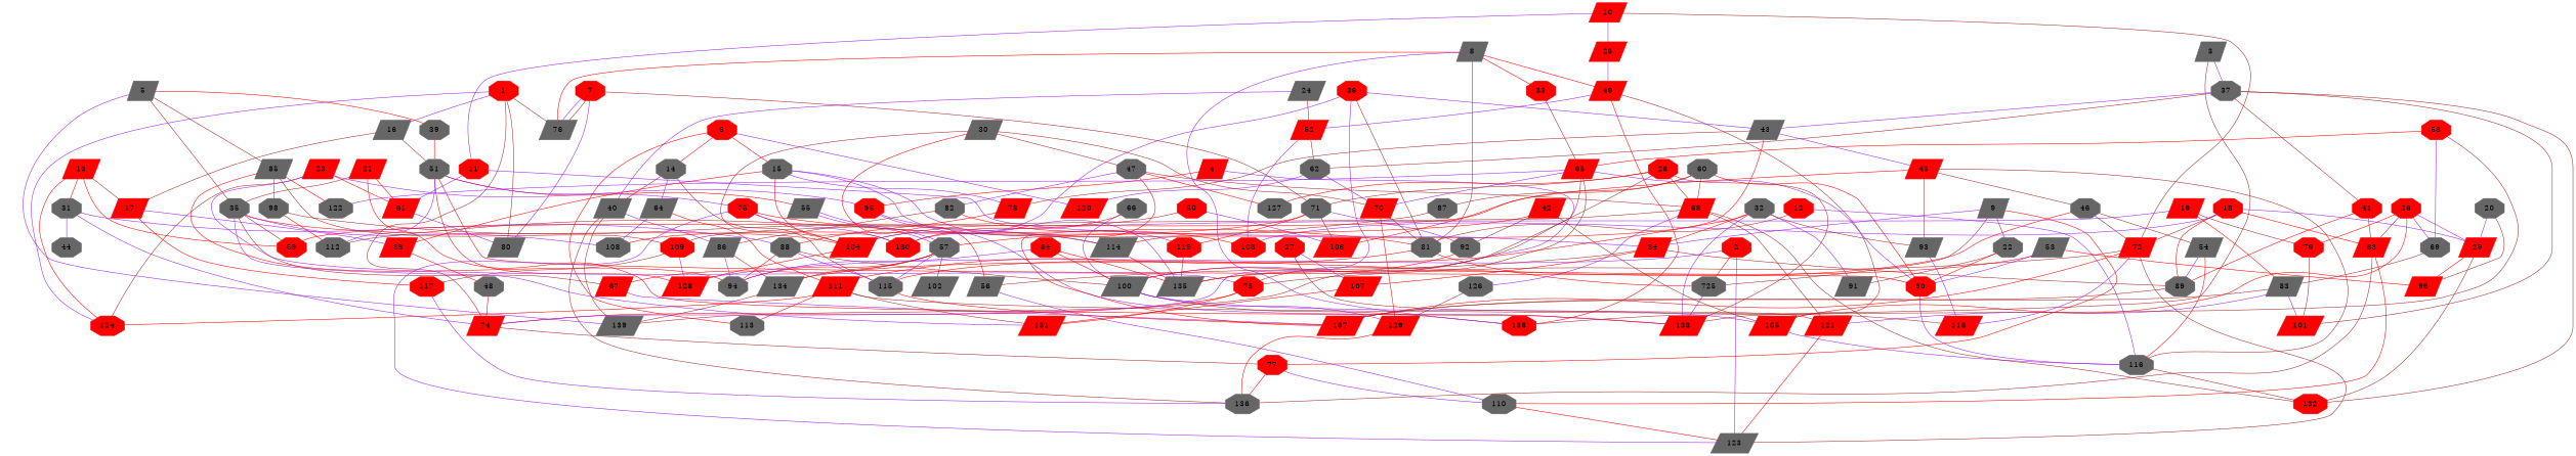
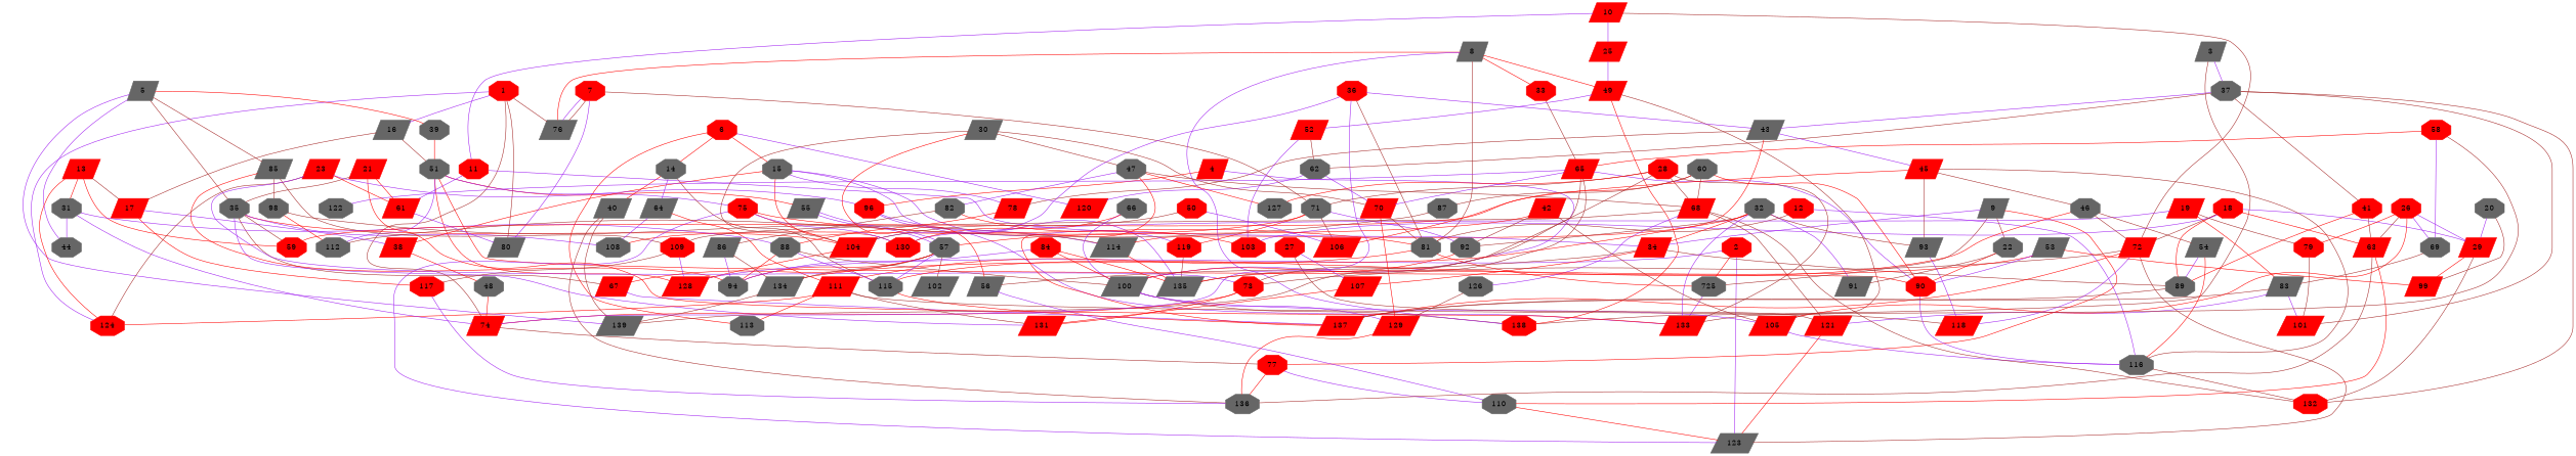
  graph {
    node [color=red shape=octagon style=filled]
    edge [color=brown]
    16 [color=gray40 shape=parallelogram]
    1
    74 [shape=parallelogram]
    76 [color=gray40 shape=parallelogram]
    80 [color=gray40 shape=parallelogram]
    124
    17 [shape=parallelogram]
    51 [color=gray40]
    77
    123 [color=gray40 shape=parallelogram]
    2
    n12 [color=gray40 label=725]
    128 [shape=parallelogram]
    133 [shape=parallelogram]
    3 [color=gray40 shape=parallelogram]
    37 [color=gray40]
    138
    132
    43 [color=gray40 shape=parallelogram]
    41
    62 [color=gray40]
    101 [shape=parallelogram]
    4 [shape=parallelogram]
    96
    100 [color=gray40 shape=parallelogram]
    114 [color=gray40 shape=parallelogram]
    105 [shape=parallelogram]
    129 [shape=parallelogram]
    5 [color=gray40 shape=parallelogram]
    35 [color=gray40]
    44 [color=gray40]
    85 [color=gray40 shape=parallelogram]
    139 [color=gray40 shape=parallelogram]
    39 [color=gray40]
    59
    104 [shape=parallelogram]
    67 [shape=parallelogram]
    108 [color=gray40]
    131 [shape=parallelogram]
    94 [color=gray40]
    122 [color=gray40]
    109
    98 [color=gray40]
    14 [color=gray40]
    6
    15 [color=gray40]
    113 [color=gray40]
    120 [shape=parallelogram]
    40 [color=gray40 shape=parallelogram]
    64 [color=gray40 shape=parallelogram]
    115 [color=gray40]
    38 [shape=parallelogram]
    78 [shape=parallelogram]
    119
    130
    135 [color=gray40 shape=parallelogram]
    7
    71 [color=gray40]
    92 [color=gray40]
    106 [shape=parallelogram]
    8 [color=gray40 shape=parallelogram]
    33
    49 [shape=parallelogram]
    81 [color=gray40]
    65 [shape=parallelogram]
    52 [shape=parallelogram]
    111 [shape=parallelogram]
    9 [color=gray40 shape=parallelogram]
    22 [color=gray40]
    34 [shape=parallelogram]
    90
    91 [color=gray40 shape=parallelogram]
    89 [color=gray40]
    107 [shape=parallelogram]
    56 [color=gray40 shape=parallelogram]
    136 [color=gray40]
    110 [color=gray40]
    10 [shape=parallelogram]
    11
    25 [shape=parallelogram]
    72 [shape=parallelogram]
    61 [shape=parallelogram]
    73
    137 [shape=parallelogram]
    118 [shape=parallelogram]
    12
    116 [color=gray40]
    13 [shape=parallelogram]
    31 [color=gray40]
    117
    88 [color=gray40]
    86 [color=gray40 shape=parallelogram]
    48 [color=gray40]
    55 [color=gray40 shape=parallelogram]
    75
    112 [color=gray40]
    18
    29 [shape=parallelogram]
    63 [shape=parallelogram]
    103
    99 [shape=parallelogram]
    19 [shape=parallelogram]
    79
    83 [color=gray40 shape=parallelogram]
    121 [shape=parallelogram]
    20 [color=gray40]
    21 [shape=parallelogram]
    23 [shape=parallelogram]
-   24 [color=gray40 shape=parallelogram]
    26
    69 [color=gray40]
    27
    28
    68 [shape=parallelogram]
    127 [color=gray40]
    126 [color=gray40]
    30 [color=gray40 shape=parallelogram]
    47 [color=gray40]
    70 [shape=parallelogram]
    82 [color=gray40]
    32 [color=gray40]
    93 [color=gray40 shape=parallelogram]
    134 [color=gray40 shape=parallelogram]
    36
    45 [shape=parallelogram]
    42 [shape=parallelogram]
    57 [color=gray40]
    102 [color=gray40 shape=parallelogram]
    46 [color=gray40]
    54 [color=gray40 shape=parallelogram]
    50
    53 [color=gray40 shape=parallelogram]
    58
    60 [color=gray40]
    87 [color=gray40]
    66 [color=gray40]
    84
    16 -- 17
    16 -- 51
    1 -- 16 [color=purple]
    1 -- 74
    1 -- 76
    1 -- 80
    1 -- 124 [color=purple]
    74 -- 77
    17 -- 38 [color=purple]
    17 -- 117 [color=red]
    51 -- 128 [color=red]
    51 -- 90 [color=red]
    51 -- 55 [color=red]
    51 -- 75 [color=purple]
    51 -- 112 [color=purple]
    77 -- 136 [color=red]
    77 -- 110 [color=purple]
    2 -- 123 [color=purple]
    2 -- n12 [color=red]
    2 -- 128 [color=purple]
    n12 -- 133 [color=purple]
    3 -- 37 [color=purple]
    3 -- 138
    37 -- 132
    37 -- 43 [color=purple]
    37 -- 41
    37 -- 62
    37 -- 101
    43 -- 114 [color=red]
    43 -- 78
    43 -- 45 [color=purple]
    41 -- 89 [color=red]
    41 -- 63
    62 -- 120 [color=purple]
    62 -- 70 [color=purple]
    4 -- 96 [color=red]
    4 -- 100 [color=purple]
    96 -- 133 [color=purple]
    96 -- 114 [color=purple]
    100 -- 138
    100 -- 105 [color=purple]
    100 -- 129 [color=purple]
    114 -- 135 [color=red]
    105 -- 116 [color=purple]
    129 -- 136 [color=red]
    5 -- 35
+   5 -- 44 [color=purple]
    5 -- 85
    5 -- 139 [color=purple]
    5 -- 39 [color=red]
    35 -- 59
    35 -- 104 [color=red]
    35 -- 67
    35 -- 108 [color=purple]
    35 -- 131 [color=purple]
    85 -- 94 [color=red]
-   85 -- 122 [color=red]
    85 -- 109
    85 -- 98
    39 -- 51 [color=red]
    104 -- 128 [color=red]
    67 -- 137 [color=purple]
    109 -- 128 [color=purple]
    109 -- 117
    98 -- 114
    98 -- 112 [color=red]
    14 -- 40 [color=red]
    14 -- 64 [color=purple]
    14 -- 115
    6 -- 14 [color=red]
    6 -- 15 [color=red]
    6 -- 113 [color=red]
    6 -- 120 [color=purple]
    15 -- 38 [color=red]
    15 -- 78 [color=purple]
    15 -- 119 [color=purple]
    15 -- 130 [color=red]
    15 -- 135 [color=purple]
    40 -- 139
    40 -- 136
-   40 -- 86 [color=purple]
    64 -- 108 [color=purple]
    64 -- 111 [color=red]
    115 -- 137 [color=red]
    38 -- 48 [color=red]
    78 -- 88 [color=red]
    119 -- 135
    7 -- 76 [color=purple]
    7 -- 76
    7 -- 80 [color=purple]
    7 -- 71
    71 -- 108 [color=red]
    71 -- 119 [color=red]
    71 -- 92 [color=purple]
    71 -- 106
    92 -- 100 [color=red]
    8 -- 76 [color=red]
    8 -- 138 [color=purple]
    8 -- 33 [color=red]
    8 -- 49 [color=red]
    8 -- 81
    33 -- 65
    49 -- 138 [color=red]
    49 -- 105
    49 -- 52 [color=purple]
    81 -- n12 [color=red]
    81 -- 111 [color=red]
    65 -- 139
    65 -- 122 [color=purple]
    65 -- 90 [color=purple]
    65 -- 73
    65 -- 70 [color=purple]
    52 -- 62
    52 -- 103 [color=purple]
    111 -- 124 [color=red]
    111 -- 131
    111 -- 113 [color=red]
    111 -- 118
    9 -- 77 [color=red]
    9 -- n12
    9 -- 22
    9 -- 34 [color=purple]
    22 -- 90 [color=red]
    22 -- 91
    34 -- 89
    34 -- 107 [color=red]
    34 -- 56
    90 -- 116 [color=purple]
    89 -- 137
    107 -- 131 [color=red]
    56 -- 110 [color=purple]
    110 -- 123 [color=red]
    10 -- 11 [color=purple]
    10 -- 25 [color=purple]
    10 -- 72
    11 -- 34 [color=purple]
    11 -- 61 [color=purple]
    25 -- 49 [color=purple]
    72 -- 123
    72 -- 73
    72 -- 137 [color=red]
    72 -- 118 [color=purple]
    61 -- 80 [color=purple]
    73 -- 74 [color=red]
    73 -- 131 [color=red]
    12 -- 81
    12 -- 116 [color=purple]
    116 -- 132
    13 -- 124 [color=red]
    13 -- 17
    13 -- 59 [color=red]
    13 -- 31 [color=red]
    31 -- 74 [color=purple]
    31 -- 44 [color=purple]
    31 -- 88 [color=purple]
    117 -- 136 [color=purple]
    88 -- 100
    88 -- 94 [color=red]
    88 -- 115 [color=purple]
    86 -- 94 [color=purple]
    86 -- 134
    48 -- 74 [color=red]
    55 -- 57 [color=purple]
    55 -- 57 [color=purple]
    75 -- 123 [color=purple]
    75 -- 104 [color=red]
    75 -- 130 [color=purple]
    75 -- 81 [color=red]
    18 -- 89 [color=red]
    18 -- 72
    18 -- 29 [color=purple]
    18 -- 63 [color=red]
    18 -- 103 [color=purple]
    29 -- 132
    29 -- 99 [color=red]
    63 -- 136
    63 -- 110 [color=red]
    19 -- 130 [color=purple]
    19 -- 79
    19 -- 83 [color=red]
    79 -- 101
    83 -- 101 [color=purple]
    83 -- 137
    83 -- 121 [color=purple]
    121 -- 123 [color=red]
    20 -- 29 [color=purple]
    20 -- 99
    21 -- 133 [color=red]
    21 -- 35
    21 -- 61 [color=red]
    23 -- 124
    23 -- 96 [color=purple]
    23 -- 61 [color=red]
    23 -- 73 [color=purple]
-   24 -- 40 [color=purple]
-   24 -- 52 [color=red]
    26 -- 105 [color=red]
    26 -- 29 [color=purple]
    26 -- 63
    26 -- 79 [color=red]
    26 -- 69 [color=purple]
    69 -- 83
    27 -- 107 [color=purple]
    27 -- 121
    28 -- 133
    28 -- 135
    28 -- 71
    28 -- 68
    28 -- 127 [color=red]
    68 -- 132
    68 -- 109
    68 -- 121
    68 -- 126 [color=purple]
    126 -- 129
    30 -- 104
    30 -- 56 [color=red]
    30 -- 47
    30 -- 70
    47 -- 137 [color=red]
    47 -- 68
    47 -- 127 [color=red]
    47 -- 82 [color=purple]
    70 -- 129 [color=red]
    70 -- 81
    82 -- 86
    82 -- 103 [color=red]
    32 -- 133 [color=purple]
+   32 -- 92
    32 -- 34 [color=red]
    32 -- 91 [color=purple]
    32 -- 93
    32 -- 134 [color=red]
    93 -- 118 [color=purple]
    134 -- 139
    36 -- 74 [color=purple]
    36 -- 43 [color=purple]
    36 -- 104 [color=purple]
    36 -- 81
    45 -- 59 [color=red]
    45 -- 116
    45 -- 93
    45 -- 46
    42 -- 105
    42 -- 92
    42 -- 57 [color=red]
    57 -- 67 [color=red]
    57 -- 94 [color=red]
    57 -- 115 [color=purple]
    57 -- 134
    57 -- 102
    46 -- 115 [color=red]
    46 -- 72
    46 -- 54
    54 -- 89 [color=purple]
    54 -- 116 [color=red]
    50 -- 104
    50 -- 106 [color=purple]
    53 -- 135 [color=red]
    53 -- 90 [color=purple]
    53 -- 99 [color=red]
    58 -- 133
    58 -- 65 [color=red]
    58 -- 69 [color=purple]
    60 -- 106 [color=red]
    60 -- 90 [color=red]
    60 -- 68
    60 -- 87
    87 -- 112
    66 -- 100 [color=purple]
    66 -- 130 [color=red]
    84 -- 100 [color=red]
    84 -- 94 [color=purple]
    84 -- 135 [color=red]
  }
